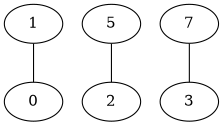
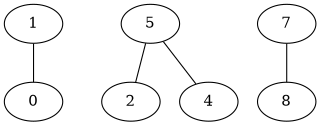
  graph {
    n1 [label=0]
    n2 [label=1]
    n3 [label=2]
-   n4 [label=3]
+   n4 [label=8]
+   n5 [label=4]
    n6 [label=5]
    n7 [label=7]
    n2 -- n1
    n6 -- n3
+   n6 -- n5
    n7 -- n4
  }
